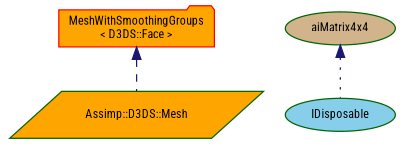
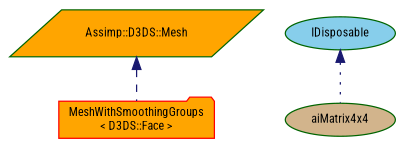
  digraph {
    fontname="Roboto Condensed"
    node [color=darkgreen fillcolor=orange fontname="Roboto Condensed" fontsize=10 shape=ellipse style=filled]
    edge [color=midnightblue dir=back fontname="Roboto Condensed" fontsize=10 labelfontname=Helvetica labelfontsize=10]
    n1 [fontcolor=black height=0.2 label="Assimp::D3DS::Mesh" shape=parallelogram width=0.4]
    n2 [color=red height=0.2 label="MeshWithSmoothingGroups\l\< D3DS::Face \>" shape=folder width=0.4]
    n3 [fillcolor=tan height=0.2 label=aiMatrix4x4 width=0.4]
    n4 [fillcolor=skyblue height=0.2 label=IDisposable width=0.4]
-   n2 -> n1 [style=dashed]
-   n3 -> n4 [style=dotted]
+   n1 -> n2 [style=dashed]
+   n4 -> n3 [style=dotted]
  }
